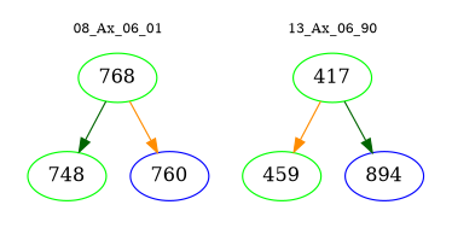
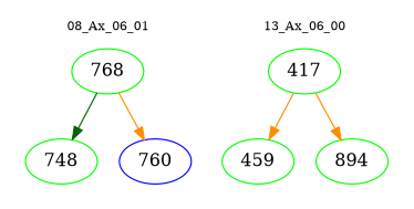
  digraph {
    node [color=green]
    edge [color=darkgreen]
    n1 [label=768]
    n2 [label=748]
    n3 [color=blue label=760]
    n4 [label=459]
    n5 [label=417]
-   n6 [color=blue label=894]
+   n6 [label=894]
    subgraph cluster_1 {
      color=white
      fontsize=10
      label="08_Ax_06_01"
      n1
      n2
      n3
    }
    subgraph cluster_2 {
      color=white
      fontsize=10
-     label="13_Ax_06_90"
+     label="13_Ax_06_00"
      n4
      n5
      n6
    }
    n1 -> n2
    n1 -> n3 [color=darkorange]
    n5 -> n4 [color=darkorange]
-   n5 -> n6
+   n5 -> n6 [color=darkorange]
  }
